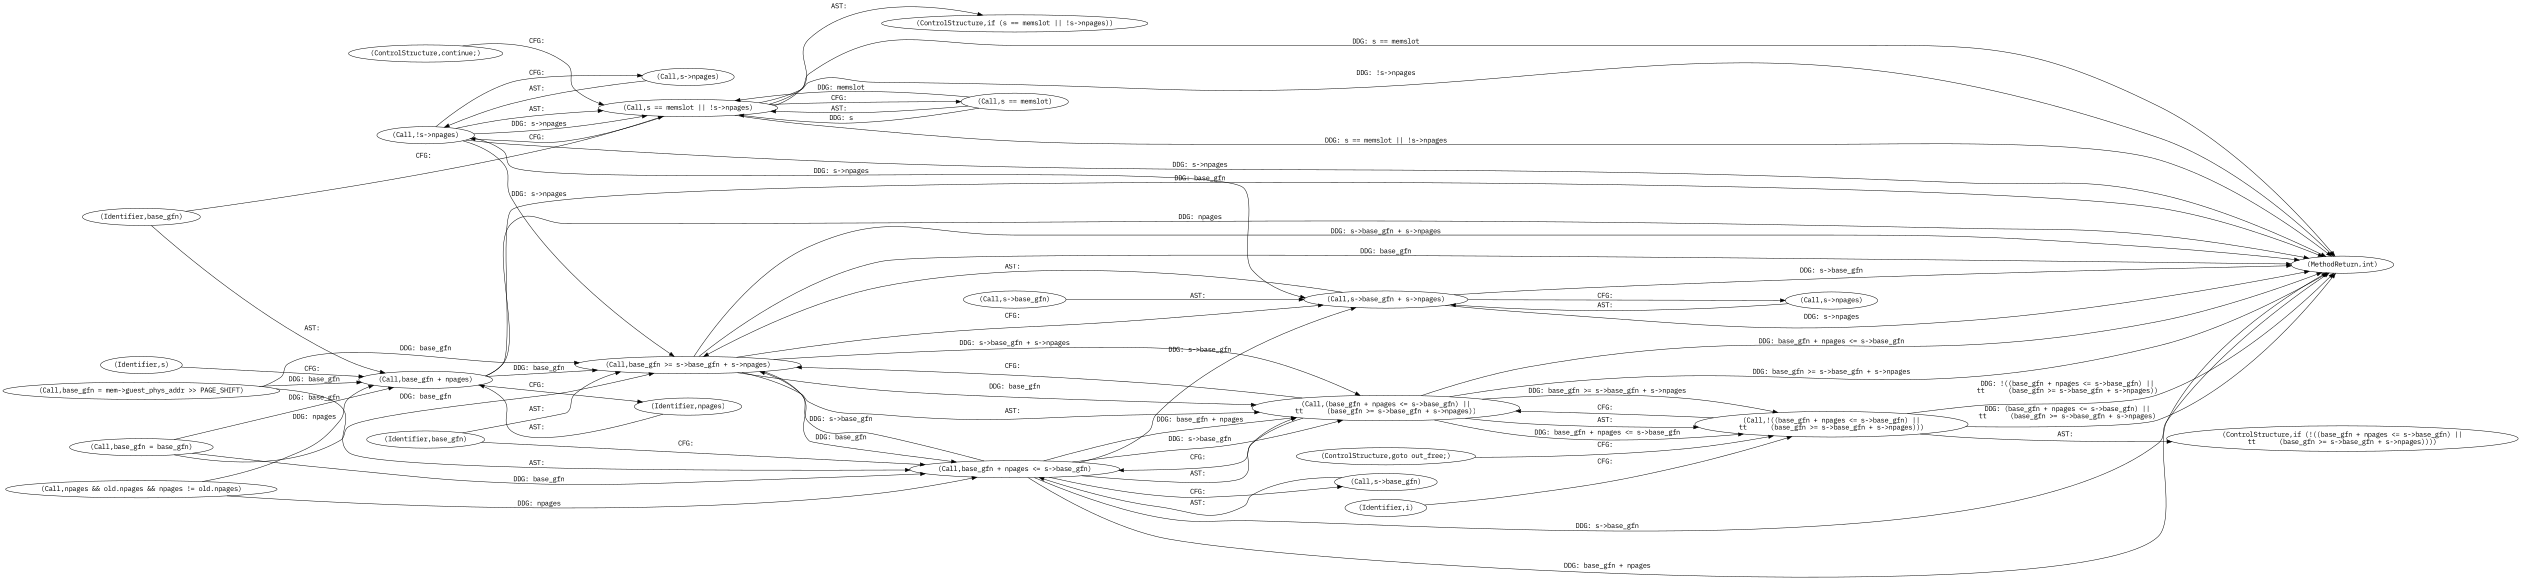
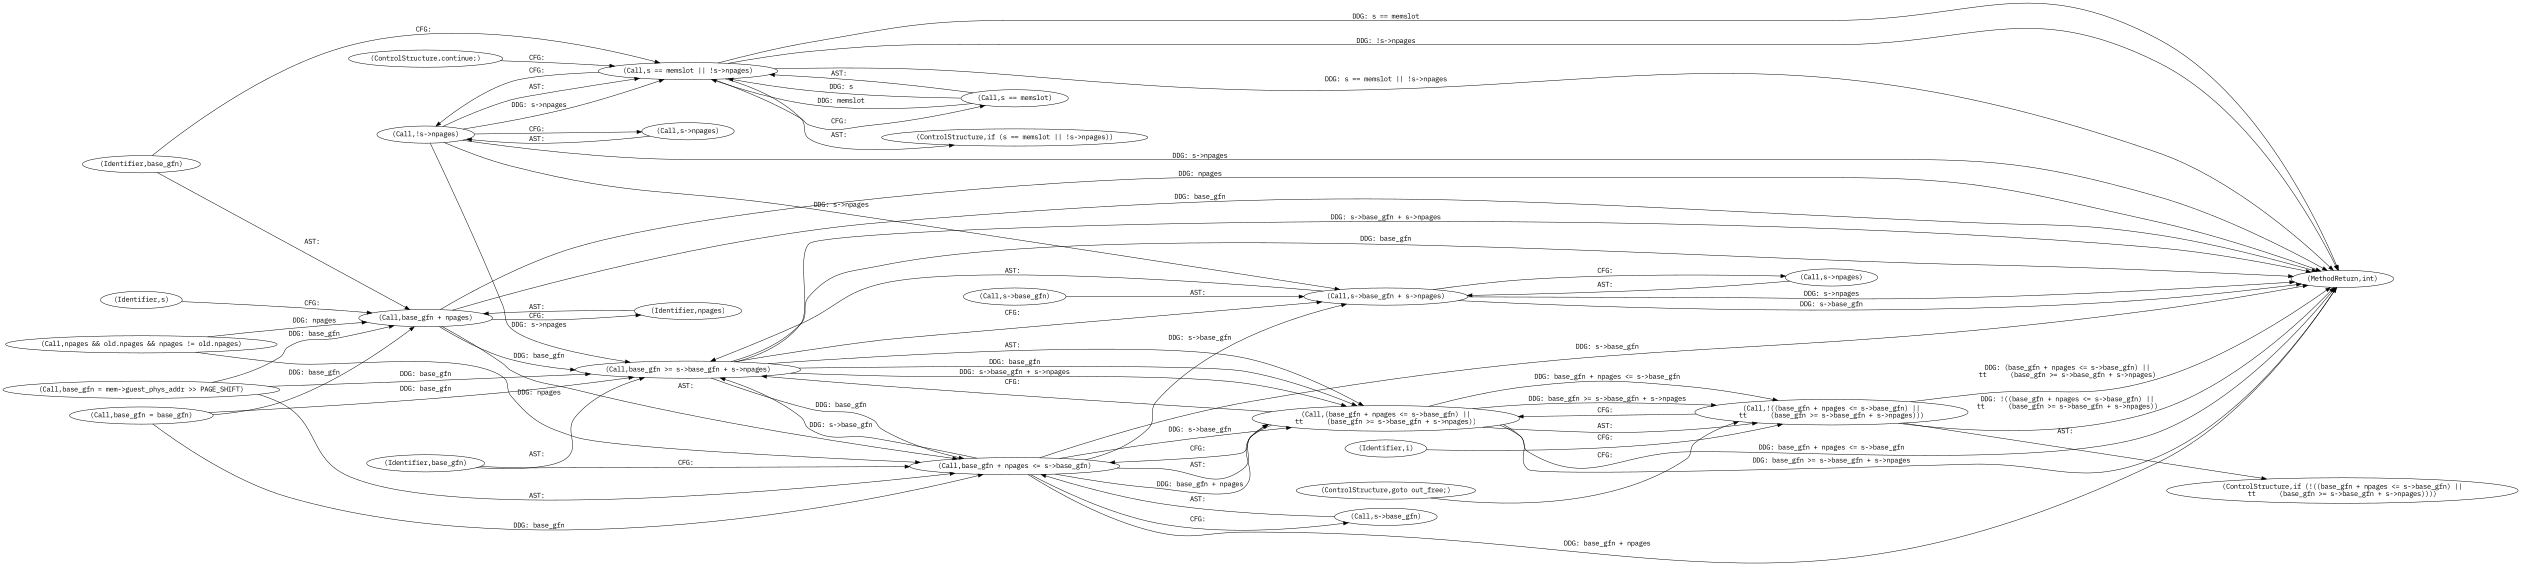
  digraph {
    fontname="IBM Plex Mono"
    rankdir=LR
    node [fontname="IBM Plex Mono"]
    edge [fontname="IBM Plex Mono"]
    n1 [label="(Call,!s->npages)"]
    n2 [label="(Call,s == memslot || !s->npages)"]
    n3 [label="(Call,base_gfn >= s->base_gfn + s->npages)"]
    n4 [label="(Call,s->base_gfn + s->npages)"]
    n5 [label="(MethodReturn,int)"]
    n6 [label="(Call,s->npages)"]
    n7 [label="(Call,s == memslot)"]
    n8 [label="(ControlStructure,if (s == memslot || !s->npages))"]
    n9 [label="(Call,base_gfn + npages <= s->base_gfn)"]
    n10 [label="(Call,(base_gfn + npages <= s->base_gfn) ||\n\t\t      (base_gfn >= s->base_gfn + s->npages))"]
    n11 [label="(Call,s->npages)"]
    n12 [label="(Call,s->base_gfn)"]
    n13 [label="(Call,!((base_gfn + npages <= s->base_gfn) ||\n\t\t      (base_gfn >= s->base_gfn + s->npages)))"]
    n14 [label="(Call,base_gfn + npages)"]
    n15 [label="(Identifier,npages)"]
    n16 [label="(ControlStructure,if (!((base_gfn + npages <= s->base_gfn) ||\n\t\t      (base_gfn >= s->base_gfn + s->npages))))"]
    n17 [label="(Call,npages && old.npages && npages != old.npages)"]
    n18 [label="(ControlStructure,goto out_free;)"]
    n19 [label="(Identifier,base_gfn)"]
    n20 [label="(ControlStructure,continue;)"]
    n21 [label="(Call,base_gfn = base_gfn)"]
    n22 [label="(Identifier,i)"]
    n23 [label="(Identifier,s)"]
    n24 [label="(Call,base_gfn = mem->guest_phys_addr >> PAGE_SHIFT)"]
    n25 [label="(Call,s->base_gfn)"]
    n26 [label="(Identifier,base_gfn)"]
    n1 -> n2 [label="AST: "]
    n1 -> n2 [label="DDG: s->npages"]
    n1 -> n3 [label="DDG: s->npages"]
    n1 -> n4 [label="DDG: s->npages"]
    n1 -> n5 [label="DDG: s->npages"]
    n1 -> n6 [label="CFG: "]
    n2 -> n1 [label="CFG: "]
    n2 -> n5 [label="DDG: !s->npages"]
    n2 -> n5 [label="DDG: s == memslot || !s->npages"]
    n2 -> n5 [label="DDG: s == memslot"]
    n2 -> n7 [label="CFG: "]
    n2 -> n8 [label="AST: "]
    n3 -> n4 [label="CFG: "]
    n3 -> n5 [label="DDG: s->base_gfn + s->npages"]
    n3 -> n5 [label="DDG: base_gfn"]
    n3 -> n9 [label="DDG: base_gfn"]
    n3 -> n10 [label="AST: "]
    n3 -> n10 [label="DDG: base_gfn"]
    n3 -> n10 [label="DDG: s->base_gfn + s->npages"]
    n4 -> n3 [label="AST: "]
    n4 -> n5 [label="DDG: s->npages"]
    n4 -> n5 [label="DDG: s->base_gfn"]
    n4 -> n11 [label="CFG: "]
    n6 -> n1 [label="AST: "]
    n7 -> n2 [label="AST: "]
    n7 -> n2 [label="DDG: s"]
    n7 -> n2 [label="DDG: memslot"]
    n9 -> n3 [label="DDG: s->base_gfn"]
    n9 -> n4 [label="DDG: s->base_gfn"]
    n9 -> n5 [label="DDG: base_gfn + npages"]
    n9 -> n5 [label="DDG: s->base_gfn"]
    n9 -> n10 [label="AST: "]
    n9 -> n10 [label="DDG: base_gfn + npages"]
    n9 -> n10 [label="DDG: s->base_gfn"]
    n9 -> n12 [label="CFG: "]
    n10 -> n3 [label="CFG: "]
    n10 -> n5 [label="DDG: base_gfn + npages <= s->base_gfn"]
    n10 -> n5 [label="DDG: base_gfn >= s->base_gfn + s->npages"]
    n10 -> n9 [label="CFG: "]
    n10 -> n13 [label="AST: "]
    n10 -> n13 [label="DDG: base_gfn + npages <= s->base_gfn"]
    n10 -> n13 [label="DDG: base_gfn >= s->base_gfn + s->npages"]
    n11 -> n4 [label="AST: "]
    n12 -> n9 [label="AST: "]
    n13 -> n5 [label="DDG: (base_gfn + npages <= s->base_gfn) ||\n\t\t      (base_gfn >= s->base_gfn + s->npages)"]
    n13 -> n5 [label="DDG: !((base_gfn + npages <= s->base_gfn) ||\n\t\t      (base_gfn >= s->base_gfn + s->npages))"]
    n13 -> n10 [label="CFG: "]
    n13 -> n16 [label="AST: "]
    n14 -> n3 [label="DDG: base_gfn"]
    n14 -> n5 [label="DDG: base_gfn"]
    n14 -> n5 [label="DDG: npages"]
+   n14 -> n9 [label="AST: "]
    n14 -> n15 [label="CFG: "]
    n15 -> n14 [label="AST: "]
    n17 -> n9 [label="DDG: npages"]
    n17 -> n14 [label="DDG: npages"]
    n18 -> n13 [label="CFG: "]
    n19 -> n2 [label="CFG: "]
    n19 -> n14 [label="AST: "]
    n20 -> n2 [label="CFG: "]
    n21 -> n3 [label="DDG: base_gfn"]
    n21 -> n9 [label="DDG: base_gfn"]
    n21 -> n14 [label="DDG: base_gfn"]
    n22 -> n13 [label="CFG: "]
    n23 -> n14 [label="CFG: "]
    n24 -> n3 [label="DDG: base_gfn"]
    n24 -> n9 [label="AST: "]
    n24 -> n14 [label="DDG: base_gfn"]
    n25 -> n4 [label="AST: "]
    n26 -> n3 [label="AST: "]
    n26 -> n9 [label="CFG: "]
  }
